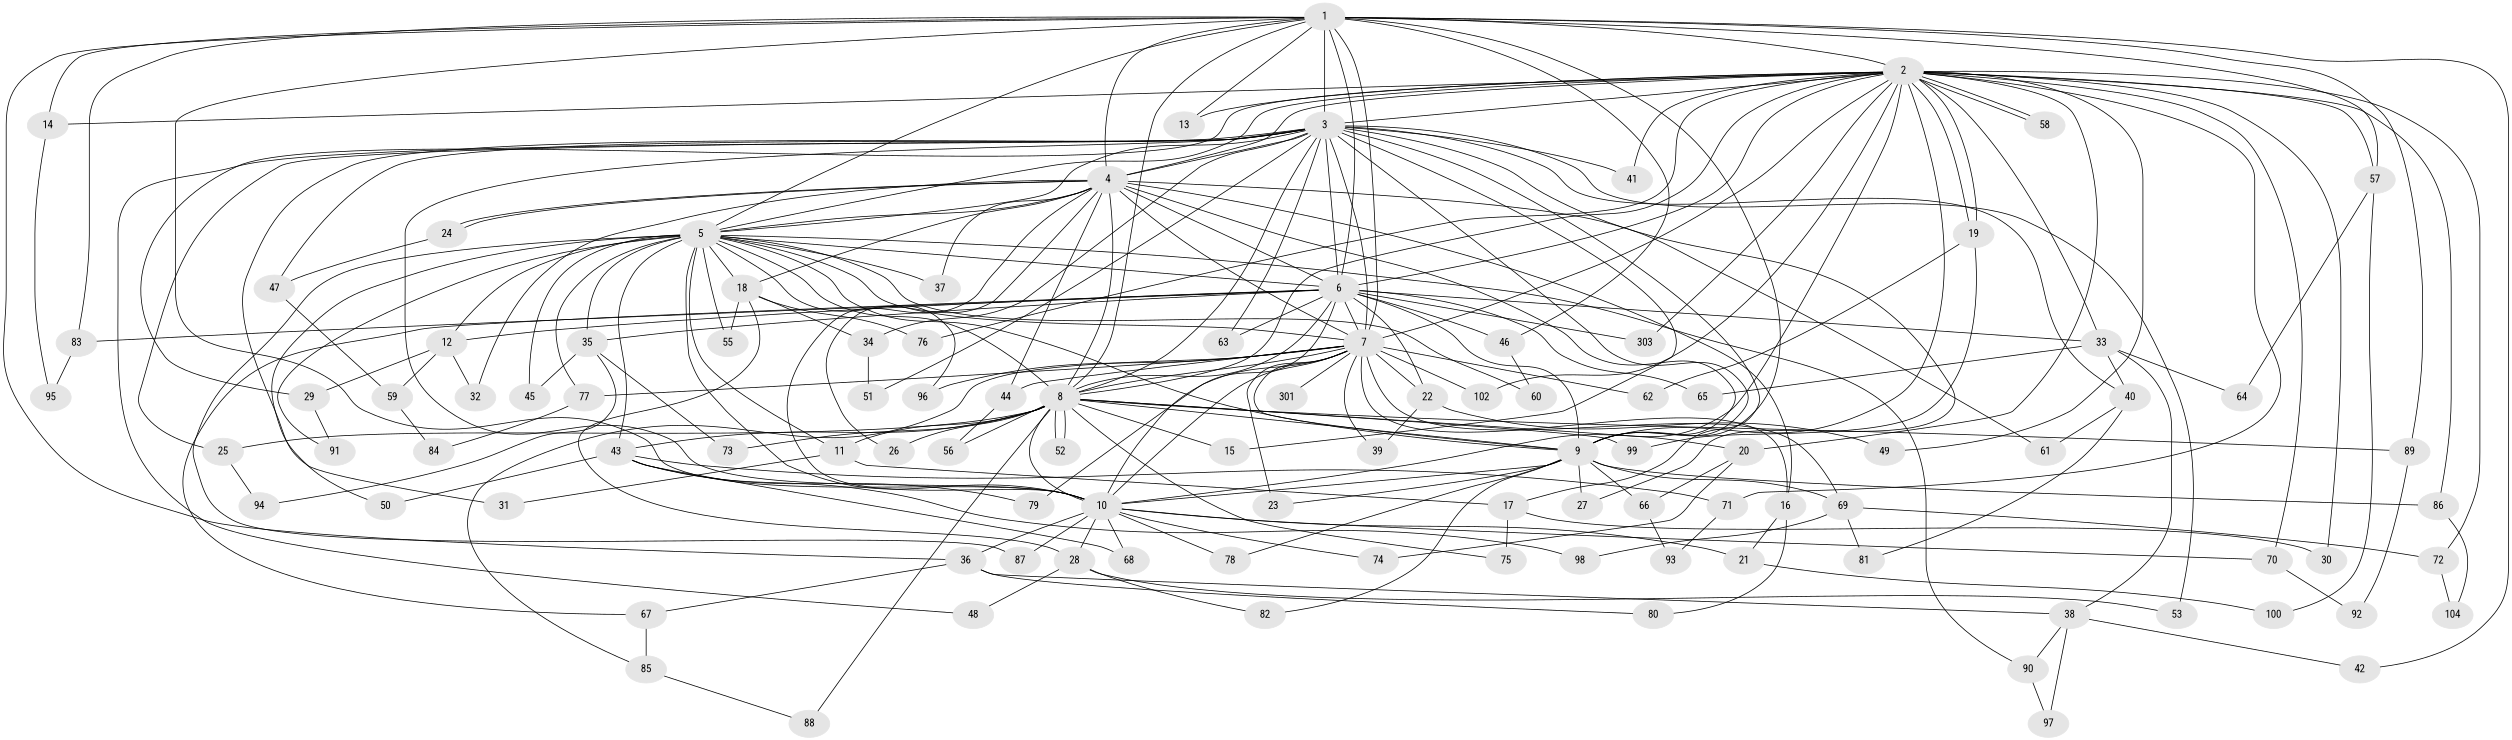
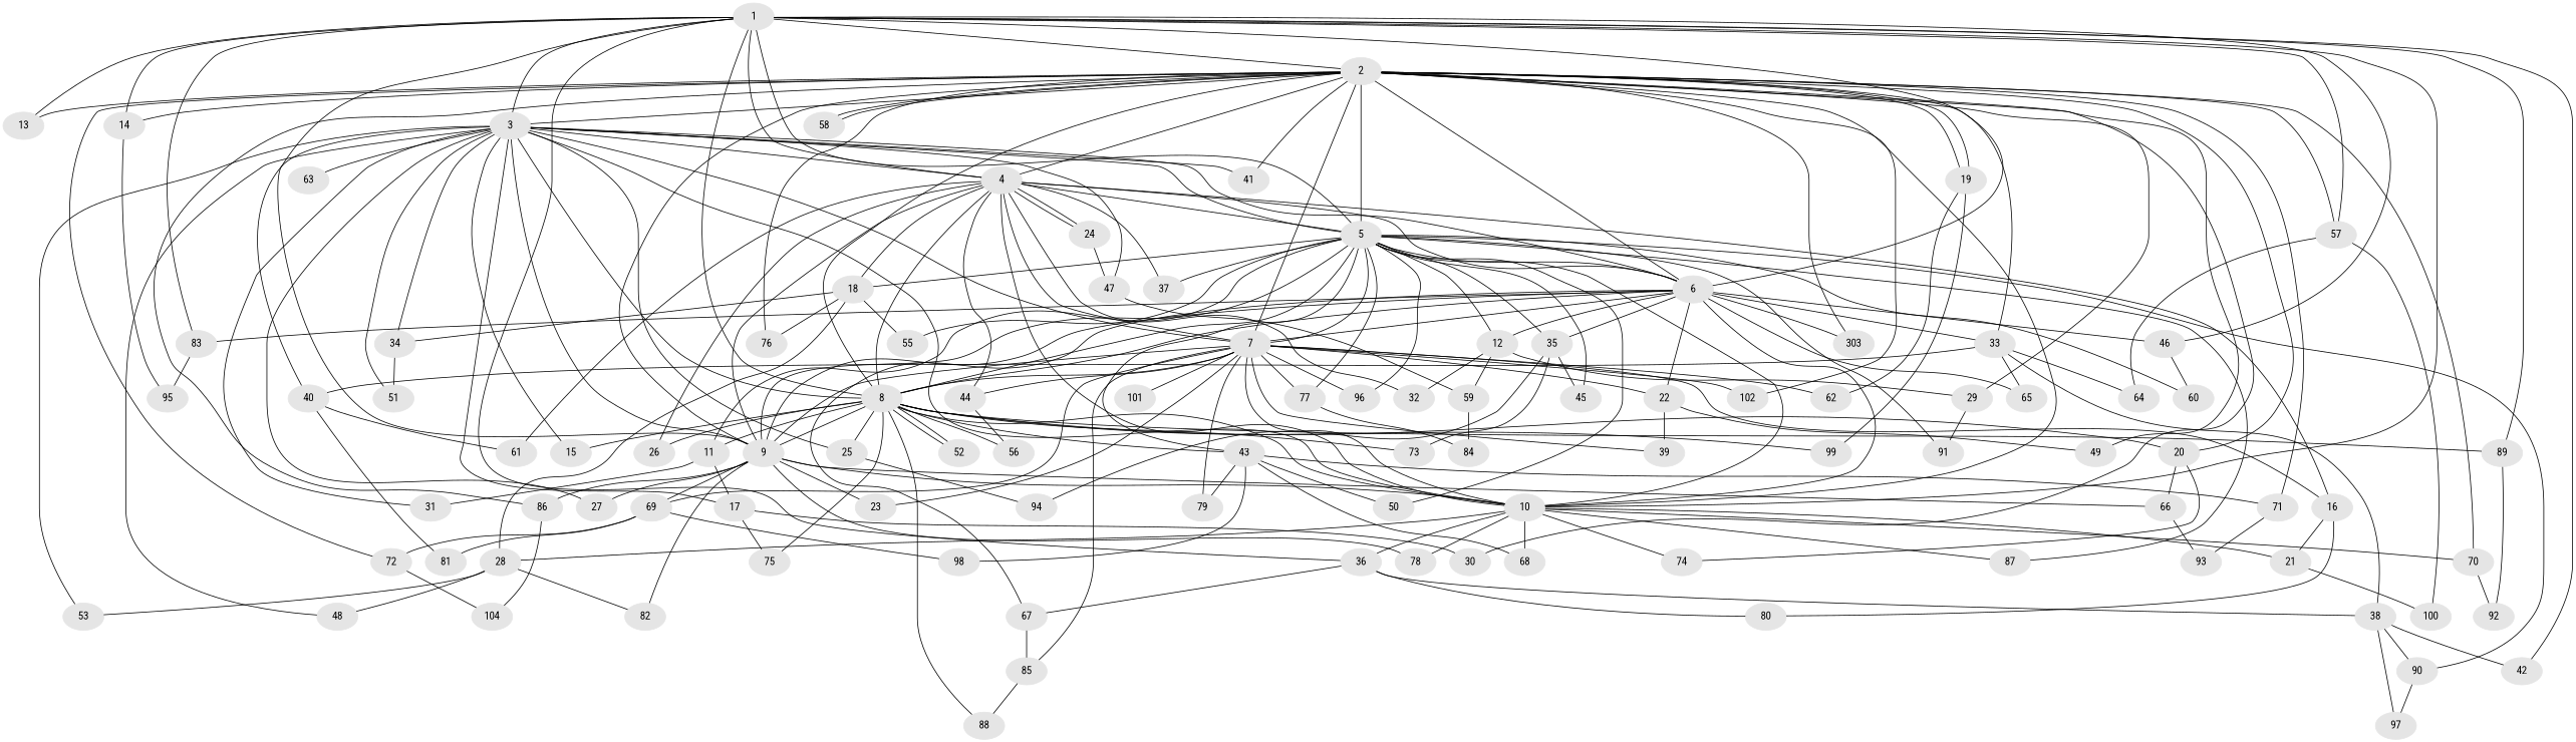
  graph {
    fontname="Roboto Condensed"
    node [color=gray90 fontname="Roboto Condensed" style=filled]
    edge [fontname="Roboto Condensed"]
    1
    2
    3
    4
    5
    6
    7
    8
    9
    10
    13
    14
    36
    42
    46
    57
    83
    89
    19
    20
    29
    30
    33
    41
    49
    58
    70
    71
    72
    76
    86
    102
    n33 [label=303]
    15
    17
    25
    27
    31
    34
    40
    47
    48
    51
    53
    63
    16
    18
    24
    26
    32
    37
    44
    61
    11
    12
    35
    43
    45
    50
    55
    60
    77
    87
    90
    91
    96
    22
    65
    67
-   101 [label=301]
+   101
    23
    39
    62
    69
    79
    85
    52
    56
    73
    75
    88
    99
    66
    78
    82
    21
    28
    68
    74
    95
    80
    38
    100
    64
    92
    93
    104
    94
    81
    59
    98
    84
    97
    1 -- 2
    1 -- 3
    1 -- 4
    1 -- 5
    1 -- 6
-   1 -- 7
    1 -- 8
    1 -- 9
    1 -- 10
    1 -- 13
    1 -- 14
    1 -- 36
    1 -- 42
    1 -- 46
    1 -- 57
    1 -- 83
    1 -- 89
    2 -- 3
    2 -- 4
    2 -- 5
    2 -- 6
    2 -- 7
    2 -- 8
    2 -- 9
    2 -- 10
    2 -- 13
    2 -- 14
    2 -- 57
    2 -- 19
    2 -- 19
    2 -- 20
    2 -- 29
    2 -- 30
    2 -- 33
    2 -- 41
    2 -- 49
    2 -- 58
    2 -- 58
    2 -- 70
    2 -- 71
    2 -- 72
    2 -- 76
    2 -- 86
    2 -- 102
    2 -- n33
    3 -- 4
    3 -- 5
    3 -- 6
    3 -- 7
    3 -- 8
    3 -- 9
    3 -- 10
    3 -- 41
    3 -- 15
    3 -- 17
    3 -- 25
    3 -- 27
    3 -- 31
    3 -- 34
    3 -- 40
    3 -- 47
    3 -- 48
    3 -- 51
    3 -- 53
    3 -- 63
    4 -- 5
    4 -- 6
    4 -- 7
    4 -- 8
    4 -- 9
    4 -- 10
    4 -- 16
    4 -- 18
    4 -- 24
    4 -- 24
    4 -- 26
    4 -- 32
    4 -- 37
    4 -- 44
    4 -- 61
    5 -- 6
    5 -- 7
    5 -- 8
    5 -- 9
    5 -- 10
    5 -- 18
    5 -- 37
    5 -- 11
    5 -- 12
    5 -- 35
    5 -- 43
    5 -- 45
    5 -- 50
    5 -- 55
    5 -- 60
    5 -- 77
    5 -- 87
    5 -- 90
    5 -- 91
    5 -- 96
    6 -- 7
    6 -- 8
    6 -- 9
    6 -- 10
    6 -- 46
    6 -- 83
    6 -- 33
    6 -- n33
-   6 -- 63
    6 -- 12
    6 -- 35
    6 -- 22
    6 -- 65
    6 -- 67
    7 -- 8
    7 -- 9
    7 -- 10
    7 -- 102
    7 -- 16
    7 -- 44
    7 -- 77
    7 -- 96
    7 -- 22
    7 -- 101
    7 -- 23
    7 -- 39
    7 -- 62
    7 -- 69
    7 -- 79
    7 -- 85
    8 -- 9
    8 -- 10
    8 -- 89
    8 -- 20
    8 -- 15
    8 -- 25
    8 -- 26
    8 -- 11
    8 -- 43
    8 -- 52
    8 -- 52
    8 -- 56
    8 -- 73
    8 -- 75
    8 -- 88
    8 -- 99
    9 -- 10
    9 -- 86
    9 -- 27
    9 -- 23
    9 -- 69
    9 -- 66
    9 -- 78
    9 -- 82
    10 -- 36
    10 -- 70
    10 -- 87
    10 -- 78
    10 -- 21
    10 -- 28
    10 -- 68
    10 -- 74
    14 -- 95
    36 -- 67
    36 -- 80
    36 -- 38
    46 -- 60
    57 -- 100
    57 -- 64
    83 -- 95
    89 -- 92
    19 -- 62
    19 -- 99
    20 -- 66
    20 -- 74
    29 -- 91
    33 -- 40
    33 -- 65
    33 -- 38
    33 -- 64
    70 -- 92
    71 -- 93
    72 -- 104
    86 -- 104
    17 -- 30
    17 -- 75
    25 -- 94
    34 -- 51
    40 -- 61
    40 -- 81
    47 -- 59
    16 -- 21
    16 -- 80
    18 -- 76
    18 -- 34
    18 -- 55
    18 -- 28
    24 -- 47
    44 -- 56
    11 -- 17
    11 -- 31
    12 -- 29
    12 -- 32
    12 -- 59
    35 -- 45
    35 -- 73
    35 -- 94
    43 -- 71
    43 -- 50
    43 -- 79
    43 -- 68
    43 -- 98
    77 -- 84
    90 -- 97
    22 -- 49
    22 -- 39
    67 -- 85
    69 -- 72
    69 -- 81
    69 -- 98
    85 -- 88
    66 -- 93
    21 -- 100
    28 -- 48
    28 -- 53
    28 -- 82
    38 -- 42
    38 -- 90
    38 -- 97
    59 -- 84
  }
